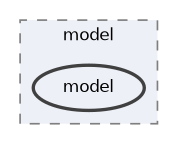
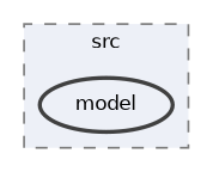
  digraph {
    compound=true
    n1 [color=grey25 fillcolor="#edf0f7" fontname=Helvetica fontsize=10 height=0.2 label=model shape=ellipse style="filled,bold" width=0.4]
    subgraph cluster_1 {
      bgcolor="#edf0f7"
      fontname=Helvetica
      fontsize=10
-     label=model
+     label=src
      pencolor=grey50
      style="filled,dashed"
      n1
    }
  }
